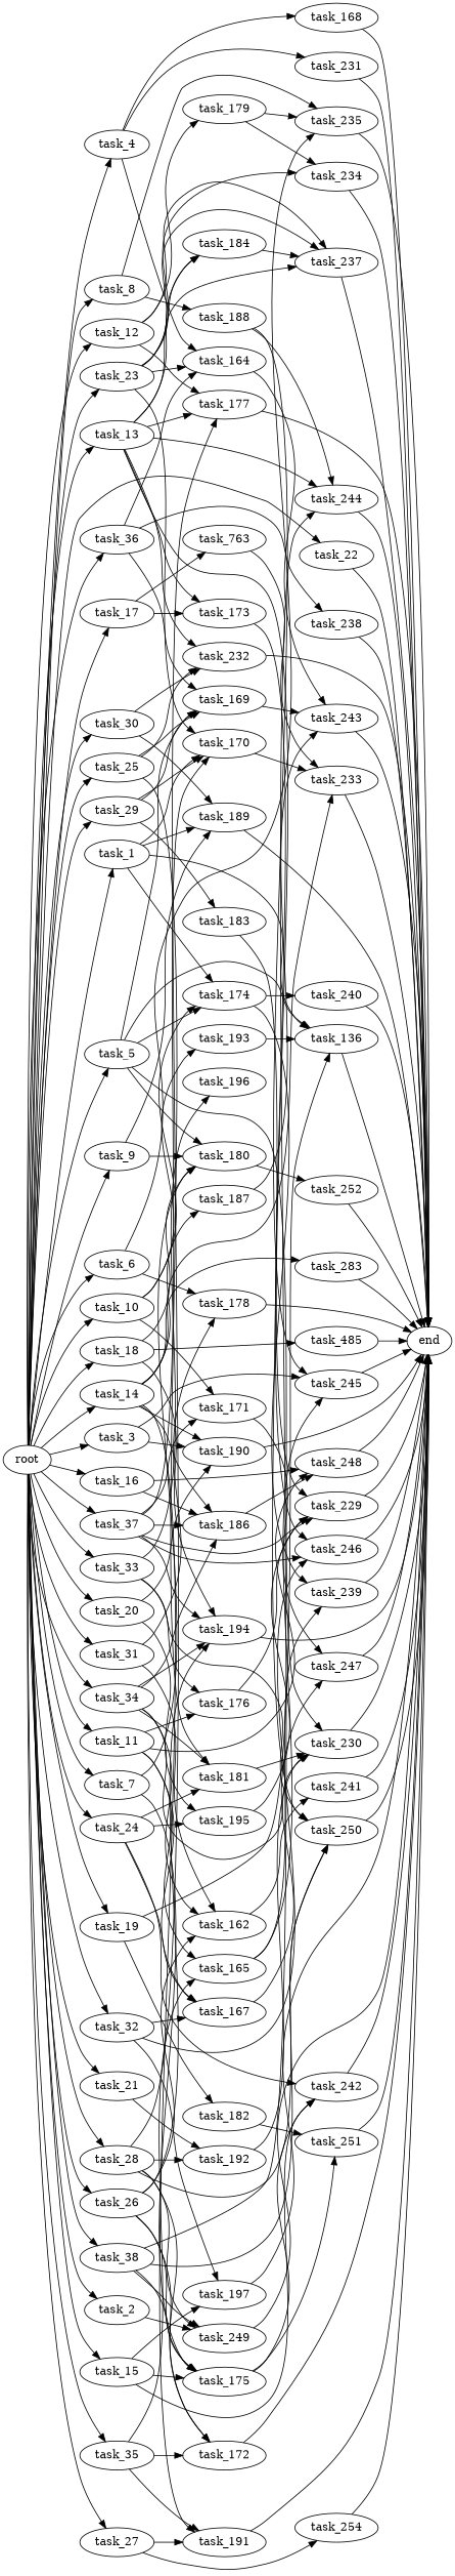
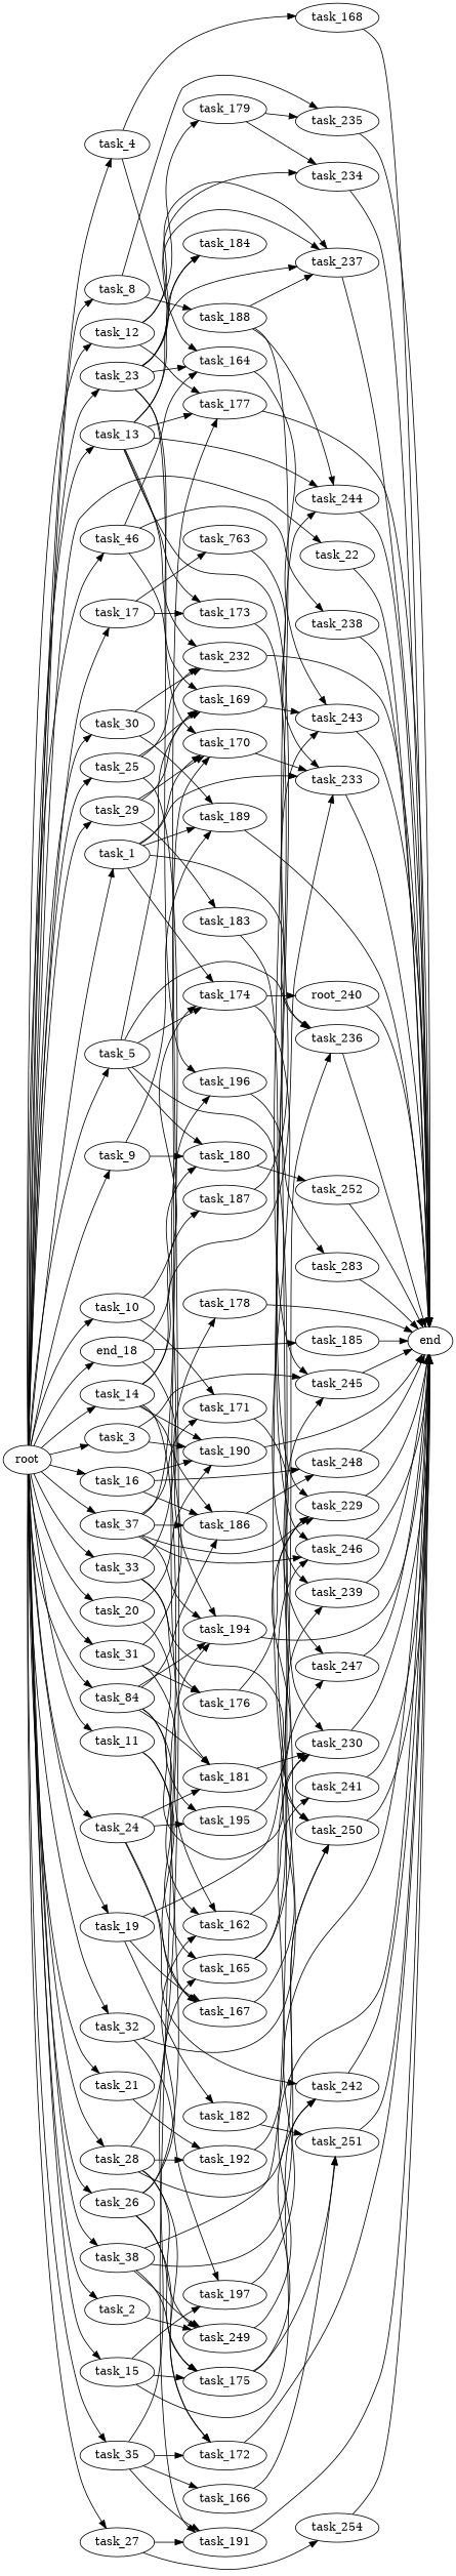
  digraph {
    rankdir=LR
    root
    task_1
    task_2
    task_3
    task_4
    task_5
-   task_6
-   task_7
    task_8
    task_9
    task_10
    task_11
    task_12
    task_13
    task_14
    task_15
    task_16
    task_17
-   task_18
+   task_18 [label=end_18]
    task_19
    task_20
    task_21
    task_22
    task_23
    task_24
    task_25
    task_26
    task_27
    task_28
    task_29
    task_30
    task_31
    task_32
    task_33
-   task_34
+   task_34 [label=task_84]
    task_35
-   task_36
+   task_36 [label=task_46]
    task_37
    task_38
    task_170
    task_174
    task_189
    task_233
-   task_236 [label=task_136]
+   task_236
    task_249
    task_190
    task_245
    task_164
    task_168
-   task_231
    task_169
    task_180
    task_230
    task_178
    task_235
    task_175
    task_188
    task_171
-   task_193
    task_165
    task_167
    task_248
    task_177
    task_179
    task_237
    task_173
    task_184
    task_229
    task_232
    task_244
    task_186
    task_187
    task_191
    task_197
    task_242
    n76 [label=task_763]
-   task_185 [label=task_485]
+   task_185
    task_194
    task_182
    task_195
    task_192
    end
    task_196
    task_234
    task_181
    task_162
    task_172
    task_254
    task_250
    task_183
    task_176
    task_246
+   task_166
    task_238
    task_239
-   task_240
+   task_240 [label=root_240]
    task_243
    task_252
    task_251
    task_247
    n101 [label=task_283]
    task_241
    root -> task_1
    root -> task_2
    root -> task_3
    root -> task_4
    root -> task_5
-   root -> task_6
-   root -> task_7
    root -> task_8
    root -> task_9
    root -> task_10
    root -> task_11
    root -> task_12
    root -> task_13
    root -> task_14
    root -> task_15
    root -> task_16
    root -> task_17
    root -> task_18
    root -> task_19
    root -> task_20
    root -> task_21
    root -> task_22
    root -> task_23
    root -> task_24
    root -> task_25
    root -> task_26
    root -> task_27
    root -> task_28
    root -> task_29
    root -> task_30
    root -> task_31
    root -> task_32
    root -> task_33
    root -> task_34
    root -> task_35
    root -> task_36
    root -> task_37
    root -> task_38
    task_1 -> task_170
    task_1 -> task_174
    task_1 -> task_189
+   task_1 -> task_233
    task_1 -> task_236
    task_2 -> task_249
    task_3 -> task_190
    task_3 -> task_245
    task_4 -> task_164
    task_4 -> task_168
-   task_4 -> task_231
    task_5 -> task_174
    task_5 -> task_236
    task_5 -> task_169
    task_5 -> task_180
    task_5 -> task_230
-   task_6 -> task_178
-   task_6 -> task_235
-   task_7 -> task_180
-   task_7 -> task_175
    task_8 -> task_235
    task_8 -> task_188
    task_9 -> task_189
    task_9 -> task_180
    task_10 -> task_174
    task_10 -> task_171
-   task_10 -> task_193
    task_11 -> task_165
    task_11 -> task_167
-   task_11 -> task_248
    task_12 -> task_177
    task_12 -> task_179
    task_12 -> task_237
    task_13 -> task_177
    task_13 -> task_237
    task_13 -> task_173
    task_13 -> task_184
    task_13 -> task_229
    task_13 -> task_232
    task_13 -> task_244
    task_14 -> task_233
    task_14 -> task_190
    task_14 -> task_186
    task_14 -> task_187
    task_14 -> task_191
    task_15 -> task_175
    task_15 -> task_197
    task_15 -> task_242
+   task_16 -> task_190
    task_16 -> task_248
    task_16 -> task_186
    task_17 -> task_173
    task_17 -> n76
    task_18 -> task_180
    task_18 -> task_185
    task_18 -> task_194
    task_19 -> task_236
    task_19 -> task_182
    task_20 -> task_190
    task_20 -> task_195
    task_21 -> task_192
    task_22 -> end
    task_23 -> task_170
    task_23 -> task_164
    task_23 -> task_237
    task_23 -> task_184
+   task_23 -> task_196
    task_23 -> task_234
    task_24 -> task_167
    task_24 -> task_242
    task_24 -> task_195
    task_24 -> task_181
    task_25 -> task_169
    task_25 -> task_232
    task_25 -> task_181
    task_26 -> task_175
    task_26 -> task_194
    task_26 -> task_162
    task_26 -> task_172
    task_27 -> task_191
    task_27 -> task_254
    task_28 -> task_249
    task_28 -> task_177
    task_28 -> task_192
    task_28 -> task_172
    task_28 -> task_250
    task_29 -> task_170
    task_29 -> task_169
    task_29 -> task_183
    task_30 -> task_189
    task_30 -> task_232
    task_31 -> task_178
    task_31 -> task_162
-   task_11 -> task_176
-   task_32 -> task_167
+   task_31 -> task_176
+   task_19 -> task_167
    task_32 -> task_197
    task_32 -> task_246
    task_33 -> task_196
    task_33 -> task_250
    task_33 -> task_176
    task_34 -> task_230
    task_34 -> task_186
    task_34 -> task_194
    task_34 -> task_181
    task_34 -> task_162
    task_35 -> task_165
    task_35 -> task_191
    task_35 -> task_172
+   task_35 -> task_166
    task_36 -> task_164
    task_36 -> task_169
    task_36 -> task_238
    task_37 -> task_170
    task_37 -> task_171
    task_37 -> task_229
    task_37 -> task_186
    task_37 -> task_194
    task_37 -> task_246
    task_38 -> task_249
    task_38 -> task_175
    task_38 -> task_244
    task_38 -> task_250
    task_170 -> task_233
    task_174 -> task_239
    task_174 -> task_240
    task_189 -> end
    task_233 -> end
    task_236 -> end
    task_249 -> end
    task_190 -> end
    task_245 -> end
    task_164 -> task_243
    task_168 -> end
-   task_231 -> end
    task_169 -> task_243
    task_180 -> task_252
    task_230 -> end
    task_178 -> end
    task_235 -> end
    task_175 -> task_242
    task_175 -> task_251
    task_188 -> task_245
    task_188 -> task_244
    task_171 -> task_247
-   task_193 -> task_236
    task_165 -> task_245
    task_165 -> task_239
    task_167 -> task_247
    task_248 -> end
    task_177 -> end
    task_179 -> task_235
    task_179 -> task_234
    task_237 -> end
    task_173 -> task_246
-   task_184 -> task_237
+   task_188 -> task_237
    task_229 -> end
    task_232 -> end
    task_244 -> end
    task_186 -> task_248
    task_187 -> task_243
    task_191 -> end
    task_197 -> end
    task_242 -> end
    n76 -> task_233
    task_185 -> end
    task_194 -> end
    task_182 -> task_251
    task_195 -> task_229
    task_192 -> task_230
-   task_14 -> n101
+   task_196 -> n101
    task_234 -> end
    task_181 -> task_230
    task_162 -> task_241
    task_172 -> end
    task_254 -> end
    task_250 -> end
    task_183 -> task_250
    task_176 -> task_229
    task_246 -> end
+   task_166 -> task_251
    task_238 -> end
    task_239 -> end
    task_240 -> end
    task_243 -> end
    task_252 -> end
    task_251 -> end
    task_247 -> end
    n101 -> end
    task_241 -> end
  }
